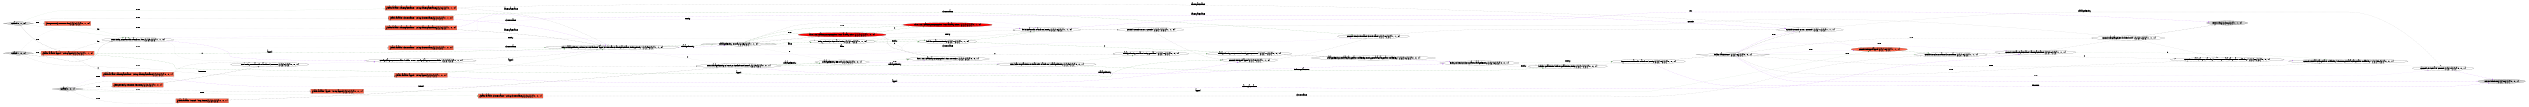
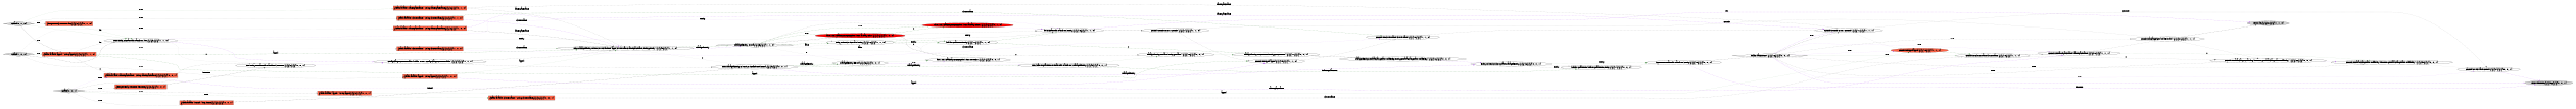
  digraph {
    rankdir=LR
    node [fillcolor=white shape=ellipse style=filled]
    edge [arrowhead=onormal color=gray40 style=dashed]
    n1 [label="Item beforeUpdateItem = BeanUtils.transfrom(,managedEntity)@@@9@@@['0', '0', '1']"]
    n2 [label="managedEntity.setValue(entity.getValue())@@@10@@@['0', '0', '1']"]
    n3 [label="builder.updateItem(beforeUpdateItem,entity)@@@14@@@['0', '0', '1']"]
    n4 [label="managedEntity.setComment(entity.getComment())@@@11@@@['0', '0', '1']"]
    n5 [label="itemDTO = BeanUtils.transfrom(,entity)@@@15@@@['0', '0', '1']"]
    n6 [label="managedEntity.setDataChangeLastModifiedBy(entity.getDataChangeLastModifiedBy())@@@12@@@['0', '0', '1']"]
    n7 [label="entity = itemService.update(managedEntity)@@@13@@@['0', '0', '1']"]
    n8 [label="builder.createItem(entity)@@@11@@@['1', '1', '0']"]
    n9 [label="dto = BeanUtils.transfrom(,entity)@@@13@@@['1', '1', '0']"]
    n10 [label="Commit commit = new Commit()@@@14@@@['1', '1', '0']"]
    n11 [fillcolor=lightgray label="return dto@@@22@@@['1', '1', '0']"]
    n12 [fillcolor=tomato label="@PathVariable(\"appId\") String appId@@@2@@@['1', '1', '0']" shape=box]
    n13 [label="Item managedEntity = itemService.findOne(appId,clusterName,namespaceName,entity.getKey())@@@5@@@['1', '1', '0']"]
    n14 [fillcolor=tomato label="@PathVariable(\"namespaceName\") String namespaceName@@@2@@@['0', '0', '1']" shape=box]
    n15 [label="Item entity = BeanUtils.transfrom(,dto)@@@3@@@['1', '1', '0']"]
    n16 [label="commit.setAppId(appId)@@@15@@@['1', '1', '0']"]
    n17 [label="managedEntity != null@@@6@@@['1', '1', '0']" shape=diamond]
    n18 [label="Item managedEntity = itemService.findOne(itemId)@@@5@@@['0', '0', '1']"]
    n19 [label="commit.setNamespaceName(namespaceName)@@@20@@@['1', '1', '1']"]
    n20 [label="Item entity = BeanUtils.transfrom(,itemDTO)@@@3@@@['0', '0', '1']"]
    n21 [label="entity = itemService.save(entity)@@@10@@@['1', '1', '0']"]
    n22 [label="ConfigChangeContentBuilder builder = new ConfigChangeContentBuilder()@@@4@@@['1', '1', '1']"]
    n23 [label="commit.setClusterName(clusterName)@@@16@@@['1', '1', '0']"]
    n24 [fillcolor=tomato label="@RequestBody ItemDTO itemDTO@@@2@@@['0', '0', '1']" shape=box]
    n25 [fillcolor=red label="throw new BadRequestException(\"item already exist\")@@@7@@@['1', '0', '0']"]
    n26 [label="throw new BadRequestException(\"item not exist\")@@@7@@@['0', '0', '1']"]
    n27 [fillcolor=red label="throw new BadRequestException(\"item already exists\")@@@7@@@['0', '1', '0']"]
    n28 [fillcolor=tomato label="commit.setAppId(appId)@@@18@@@['1', '1', '1']"]
    n29 [label="commit.setClusterName(clusterName)@@@19@@@['1', '1', '1']"]
    n30 [label="commit.setDataChangeCreatedBy(itemDTO.getDataChangeLastModifiedBy())@@@22@@@['0', '0', '1']"]
    n31 [label="managedEntity == null@@@6@@@['0', '0', '1']"]
    n32 [label="commitService.save(commit)@@@24@@@['0', '0', '1']"]
    n33 [fillcolor=lightgray label="return itemDTO@@@26@@@['0', '0', '1']"]
    n34 [fillcolor=lightgray label="create['0', '1', '0']" shape=diamond]
    n35 [fillcolor=tomato label="@PathVariable(\"clusterName\") String clusterName@@@2@@@['0', '1', '0']" shape=box]
    n36 [fillcolor=tomato label="@PathVariable(\"namespaceName\") String namespaceName@@@2@@@['0', '1', '0']" shape=box]
    n37 [fillcolor=tomato label="@RequestBody ItemDTO dto@@@2@@@['0', '1', '0']" shape=box]
    n38 [label="Commit commit = new Commit()@@@17@@@['1', '1', '1']"]
    n39 [label="commit.setDataChangeLastModifiedBy(itemDTO.getDataChangeLastModifiedBy())@@@23@@@['0', '0', '1']"]
    n40 [label="commit.setChangeSets(builder.build())@@@21@@@['1', '1', '1']"]
    n41 [fillcolor=tomato label="@PathVariable(\"namespaceName\") String namespaceName@@@2@@@['1', '0', '0']" shape=box]
    n42 [fillcolor=lightgray label="update['0', '0', '1']" shape=diamond]
    n43 [fillcolor=tomato label="@PathVariable(\"appId\") String appId@@@2@@@['0', '0', '1']" shape=box]
    n44 [fillcolor=tomato label="@PathVariable(\"clusterName\") String clusterName@@@2@@@['0', '0', '1']" shape=box]
    n45 [fillcolor=tomato label="@PathVariable(\"itemId\") long itemId@@@2@@@['0', '0', '1']" shape=box]
    n46 [label="builder.hasContent()@@@16@@@['0', '0', '1']" shape=diamond]
    n47 [fillcolor=lightgray label="create['1', '0', '0']" shape=diamond]
    n48 [fillcolor=tomato label="@PathVariable(\"clusterName\") String clusterName@@@2@@@['1', '0', '0']" shape=box]
    n49 [fillcolor=tomato label="@PathVariable(\"appId\") String appId@@@2@@@['1', '0', '0']" shape=box]
    n1 -> n2 [arrowhead=tee color=darkgreen style=dotted]
    n1 -> n3 [arrowhead=vee color=darkgreen label=beforeUpdateItem]
    n2 -> n4 [arrowhead=tee color=darkgreen style=dotted]
    n3 -> n5 [arrowhead=tee color=black style=dotted]
    n4 -> n6 [arrowhead=tee color=black]
    n5 -> n33 [arrowhead=tee color=purple label=itemDTO]
    n5 -> n46 [color=black]
    n6 -> n7 [arrowhead=tee color=purple]
    n7 -> n3 [style=dotted]
    n7 -> n3 [label=entity]
    n7 -> n5 [arrowhead=vee color=darkgreen label=entity style=dotted]
    n8 -> n4 [color=darkgreen label=0]
    n8 -> n9 [color=darkgreen]
    n9 -> n10 [arrowhead=tee color=black]
    n9 -> n11 [arrowhead=vee color=purple label=dto]
    n10 -> n16 [arrowhead=tee]
    n10 -> n40 [arrowhead=tee color=black label=commit style=dotted]
    n12 -> n13 [arrowhead=vee color=darkgreen label=appId]
    n12 -> n14 [arrowhead=vee label=0]
    n12 -> n15 [label=dto]
    n12 -> n16 [arrowhead=vee color=darkgreen label=appId]
    n13 -> n17 [arrowhead=tee color=purple label=managedEntity]
    n13 -> n17 [color=darkgreen]
    n13 -> n18 [label=0 style=dotted]
    n14 -> n19 [arrowhead=vee color=purple label=namespaceName]
    n15 -> n9 [color=purple label=entity style=dotted]
    n15 -> n20 [arrowhead=vee label=0 style=dotted]
    n15 -> n21 [arrowhead=tee label=entity style=dotted]
    n15 -> n22 [color=purple]
    n16 -> n23
    n17 -> n8 [arrowhead=tee label=false style=dotted]
    n17 -> n21 [arrowhead=vee label=false style=dotted]
    n17 -> n21 [arrowhead=vee color=darkgreen]
    n17 -> n25 [arrowhead=tee color=darkgreen label=true]
    n17 -> n25 [color=black]
    n17 -> n27 [color=darkgreen label=true]
    n17 -> n27
    n17 -> n31 [label=0 style=dotted]
    n18 -> n1 [color=darkgreen label=managedEntity]
    n18 -> n7 [arrowhead=vee color=purple label=managedEntity]
    n18 -> n31 [arrowhead=tee color=darkgreen]
    n18 -> n31 [color=darkgreen label=managedEntity style=dotted]
    n19 -> n39 [color=darkgreen label=0 style=dotted]
    n19 -> n40
    n20 -> n22 [arrowhead=vee color=purple style=dotted]
    n21 -> n2 [arrowhead=tee label=0]
    n21 -> n8 [arrowhead=tee color=darkgreen]
    n21 -> n8 [arrowhead=vee color=darkgreen label=entity]
    n21 -> n9 [arrowhead=vee color=black label=entity style=dotted]
    n22 -> n13 [arrowhead=vee]
    n22 -> n18 [arrowhead=tee]
    n23 -> n38
    n24 -> n20 [arrowhead=vee color=black label=itemDTO]
    n25 -> n9 [color=black style=dotted]
    n25 -> n26 [arrowhead=vee color=black label=0]
    n25 -> n27 [arrowhead=tee color=darkgreen label=0]
    n26 -> n1 [arrowhead=tee color=black style=dotted]
    n27 -> n9 [arrowhead=vee color=purple style=dotted]
    n28 -> n29 [arrowhead=vee color=darkgreen]
    n29 -> n19 [color=black]
    n29 -> n30 [arrowhead=vee color=black label=0 style=dotted]
    n30 -> n39 [arrowhead=tee color=purple style=dotted]
    n31 -> n1 [color=purple style=dotted]
    n31 -> n26 [color=purple label=true style=dotted]
    n31 -> n26 [arrowhead=vee color=darkgreen style=dotted]
    n32 -> n33 [arrowhead=tee color=purple]
    n34 -> n12 [color=black label=true]
    n34 -> n15 [arrowhead=vee color=darkgreen style=dotted]
    n34 -> n35 [arrowhead=tee color=black label=true style=dotted]
    n34 -> n36 [color=darkgreen label=true style=dotted]
    n34 -> n37 [arrowhead=vee label=true style=dotted]
    n35 -> n13 [arrowhead=tee color=purple label=clusterName]
    n35 -> n23 [arrowhead=tee color=darkgreen label=clusterName]
    n36 -> n13 [arrowhead=tee label=namespaceName]
    n36 -> n38 [label=namespaceName]
    n37 -> n15 [arrowhead=tee color=darkgreen label=dto style=dotted]
    n38 -> n28 [style=dotted]
-   n38 -> n32 [arrowhead=vee color=black label=managedEntity style=dotted]
+   n38 -> n32 [arrowhead=vee color=black label=commit style=dotted]
    n39 -> n32 [arrowhead=tee style=dotted]
    n40 -> n11 [arrowhead=vee color=black]
    n40 -> n30 [arrowhead=vee color=black style=dotted]
    n41 -> n13 [arrowhead=tee color=black label=namespaceName]
    n41 -> n38 [arrowhead=vee color=purple label=namespaceName]
    n42 -> n14 [arrowhead=vee color=purple label=true style=dotted]
    n42 -> n20 [arrowhead=tee]
    n42 -> n24 [label=true style=dotted]
    n42 -> n43 [arrowhead=vee label=true]
    n42 -> n44 [arrowhead=vee color=darkgreen label=true style=dotted]
    n42 -> n45 [color=black label=true style=dotted]
    n43 -> n28 [arrowhead=vee color=darkgreen label=appId style=dotted]
    n44 -> n29 [label=clusterName]
    n45 -> n18 [color=black label=itemId]
    n46 -> n19 [color=purple label=true style=dotted]
    n46 -> n28 [arrowhead=tee color=purple label=true style=dotted]
    n46 -> n29 [color=darkgreen label=true style=dotted]
    n46 -> n30 [arrowhead=tee label=true]
    n46 -> n32 [color=purple label=true style=dotted]
    n46 -> n33 [color=purple]
    n46 -> n38 [arrowhead=tee color=black]
    n46 -> n38 [color=purple label=true]
    n46 -> n39 [arrowhead=vee label=true]
    n46 -> n40 [arrowhead=vee label=true]
    n47 -> n12 [color=darkgreen label=true style=dotted]
    n47 -> n15 [color=black]
    n47 -> n41 [label=true style=dotted]
    n47 -> n48 [arrowhead=vee label=true style=dotted]
    n47 -> n49 [arrowhead=tee color=black label=true style=dotted]
    n48 -> n13 [color=darkgreen label=clusterName style=dotted]
    n48 -> n23 [arrowhead=tee color=purple label=clusterName style=dotted]
    n49 -> n13 [arrowhead=tee color=darkgreen label=appId style=dotted]
    n49 -> n16 [arrowhead=vee color=purple label=appId]
  }
